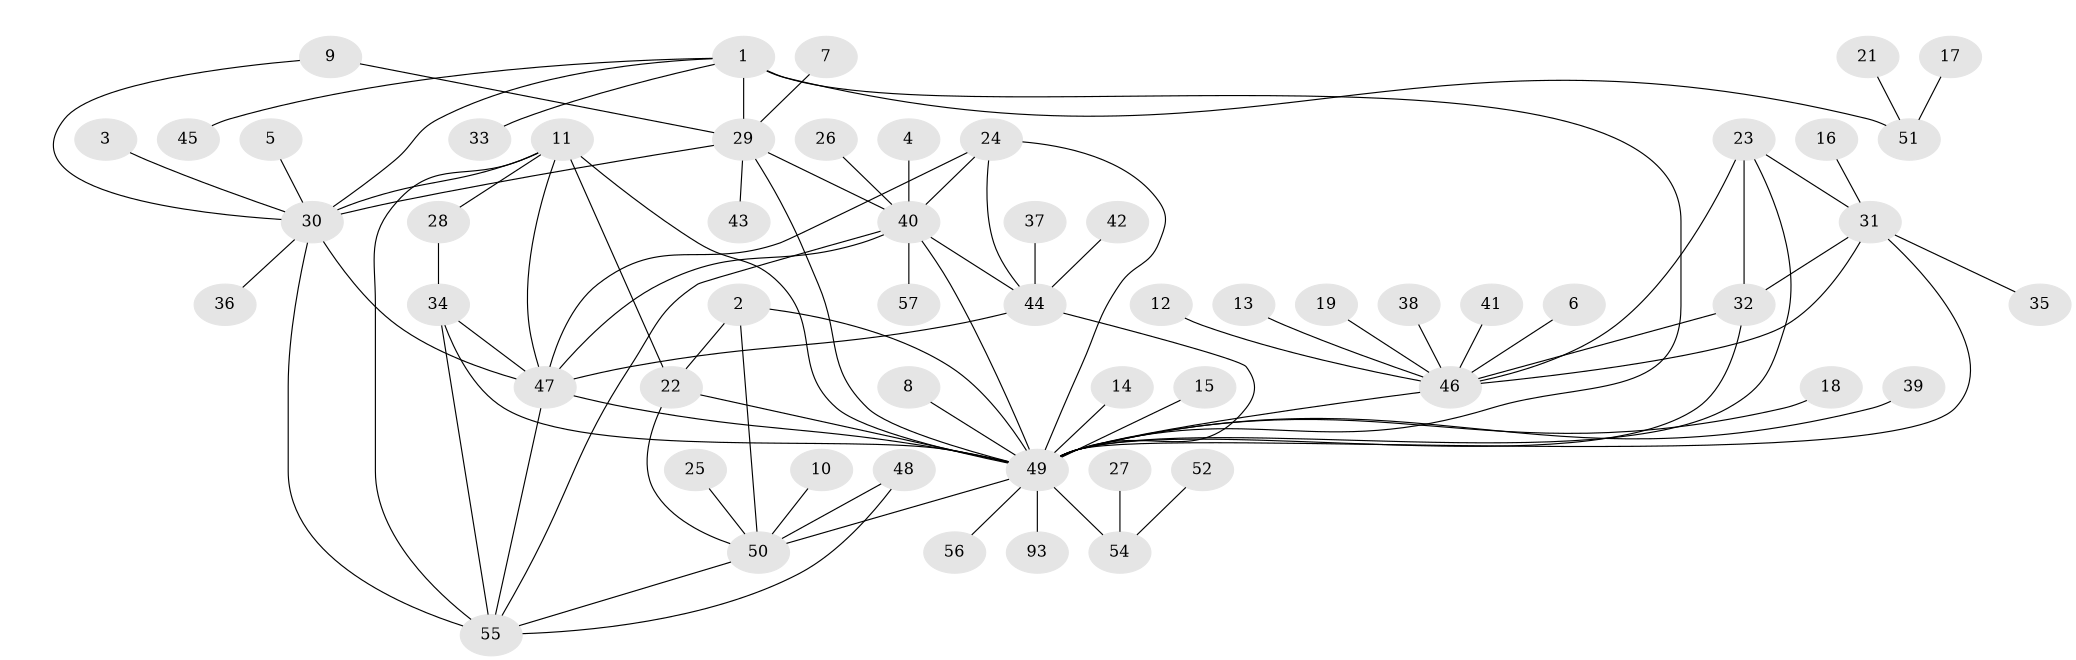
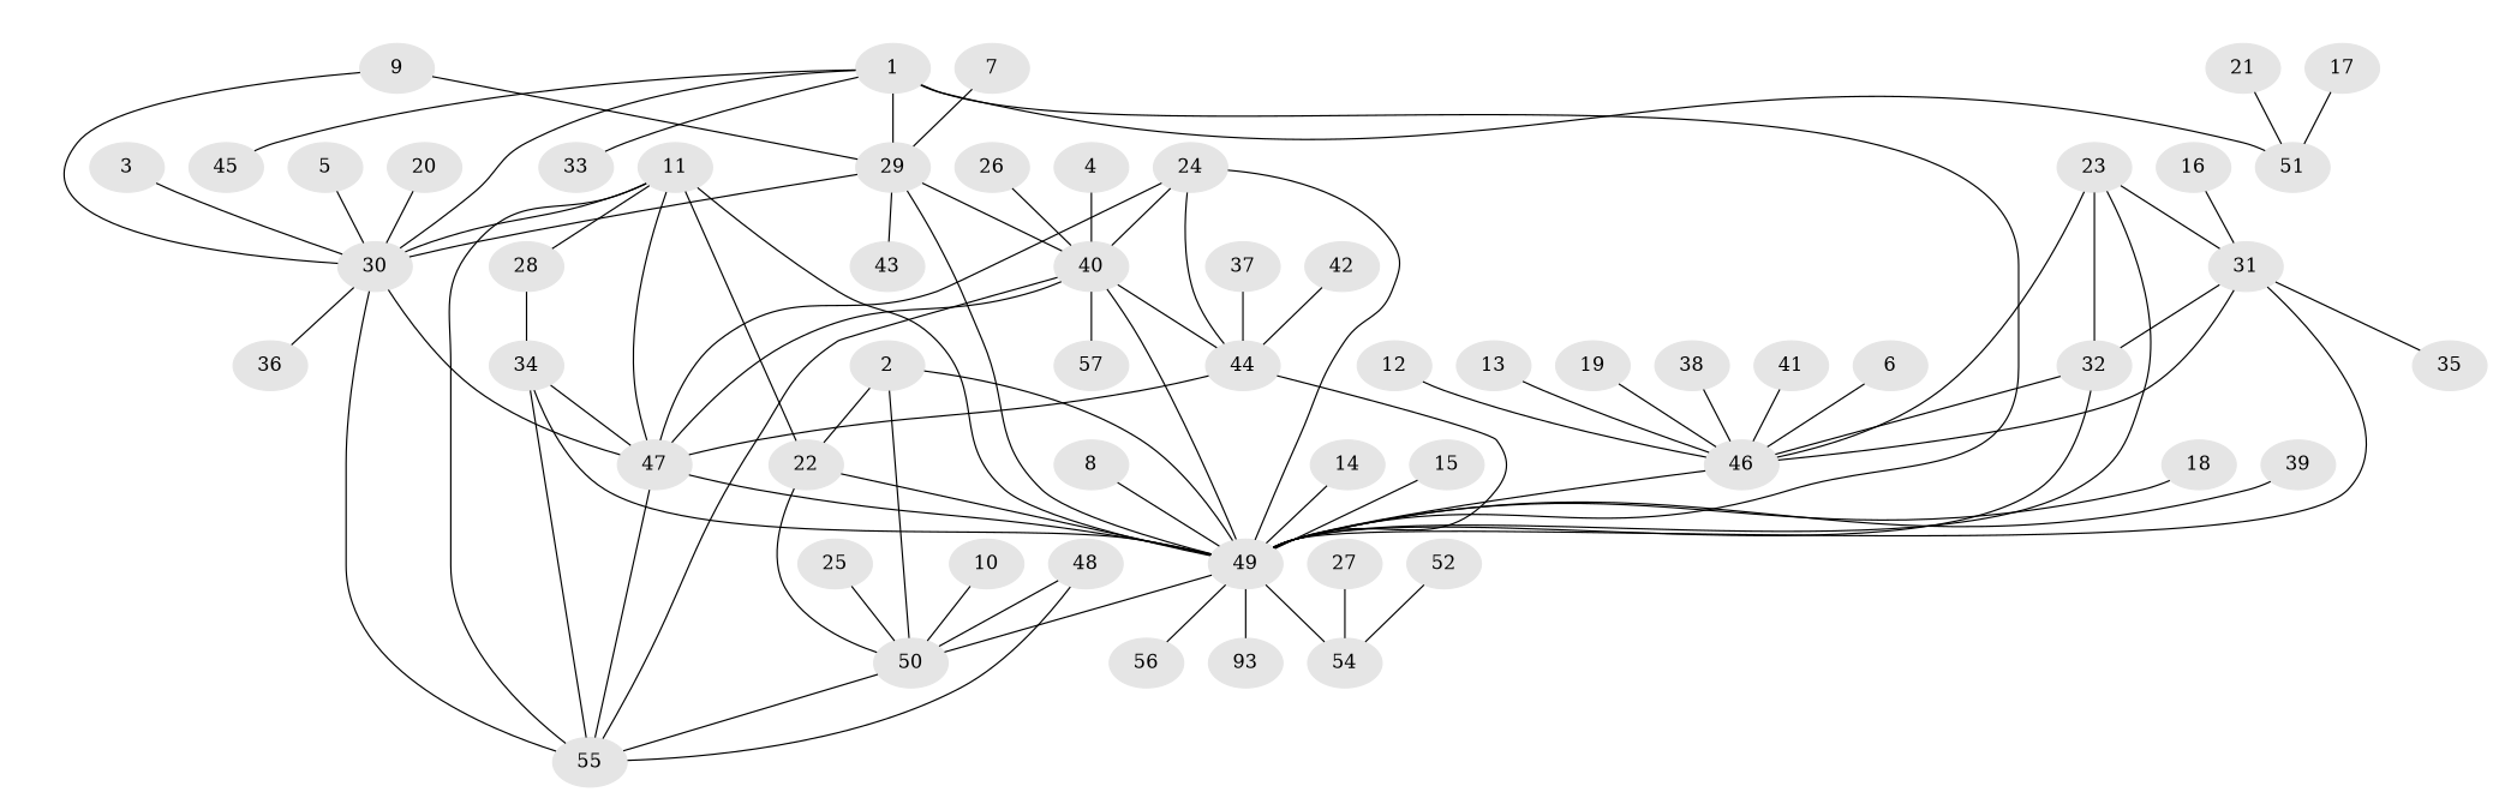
  graph {
    node [color=gray90 style=filled]
    edge [weight=1.0]
    1
    29
    30
    33
    45
    49
    51
    40
    43
    47
    55
    36
    50
    54
    n15 [label=93]
    56
    2
    22
    3
    4
    44
    57
    5
    6
    46
    7
    8
    9
    10
    11
    28
    34
    12
    13
    14
    15
    16
    31
    32
    35
    17
    18
    19
+   20
    21
    23
    24
    25
    26
    27
    37
    38
    39
    41
    42
    48
    52
    1 -- 29 [weight=3.0]
    1 -- 30
    1 -- 33
    1 -- 45
    1 -- 49 [weight=2.0]
    1 -- 51 [weight=3.0]
    29 -- 30
    29 -- 49
    29 -- 40
    29 -- 43
    30 -- 47
    30 -- 55
    30 -- 36
    49 -- 50 [weight=2.0]
    49 -- 54
    49 -- n15
    49 -- 56
    40 -- 49
    40 -- 47
    40 -- 55
    40 -- 44
    40 -- 57
    47 -- 49 [weight=2.0]
    47 -- 55
    50 -- 55
    2 -- 49
    2 -- 50 [weight=2.0]
    2 -- 22
    22 -- 49
    22 -- 50 [weight=2.0]
    3 -- 30
    4 -- 40
    44 -- 49
    44 -- 47
    5 -- 30
    6 -- 46
    46 -- 49
    7 -- 29
    8 -- 49
    9 -- 29
    9 -- 30
    10 -- 50
    11 -- 30 [weight=2.0]
    11 -- 49
    11 -- 47 [weight=2.0]
    11 -- 55 [weight=2.0]
    11 -- 22
    11 -- 28
    28 -- 34
    34 -- 49 [weight=2.0]
    34 -- 47
    34 -- 55
    12 -- 46
    13 -- 46
    14 -- 49
    15 -- 49
    16 -- 31
    31 -- 49
    31 -- 46
    31 -- 32
    31 -- 35
    32 -- 49
    32 -- 46
    17 -- 51
    18 -- 49
    19 -- 46
+   20 -- 30
    21 -- 51
    23 -- 49
    23 -- 46
    23 -- 31
    23 -- 32
    24 -- 49
    24 -- 40
    24 -- 47
    24 -- 44
    25 -- 50
    26 -- 40
    27 -- 54
    37 -- 44
    38 -- 46
    39 -- 49
    41 -- 46
    42 -- 44
    48 -- 55
    48 -- 50
    52 -- 54
  }
